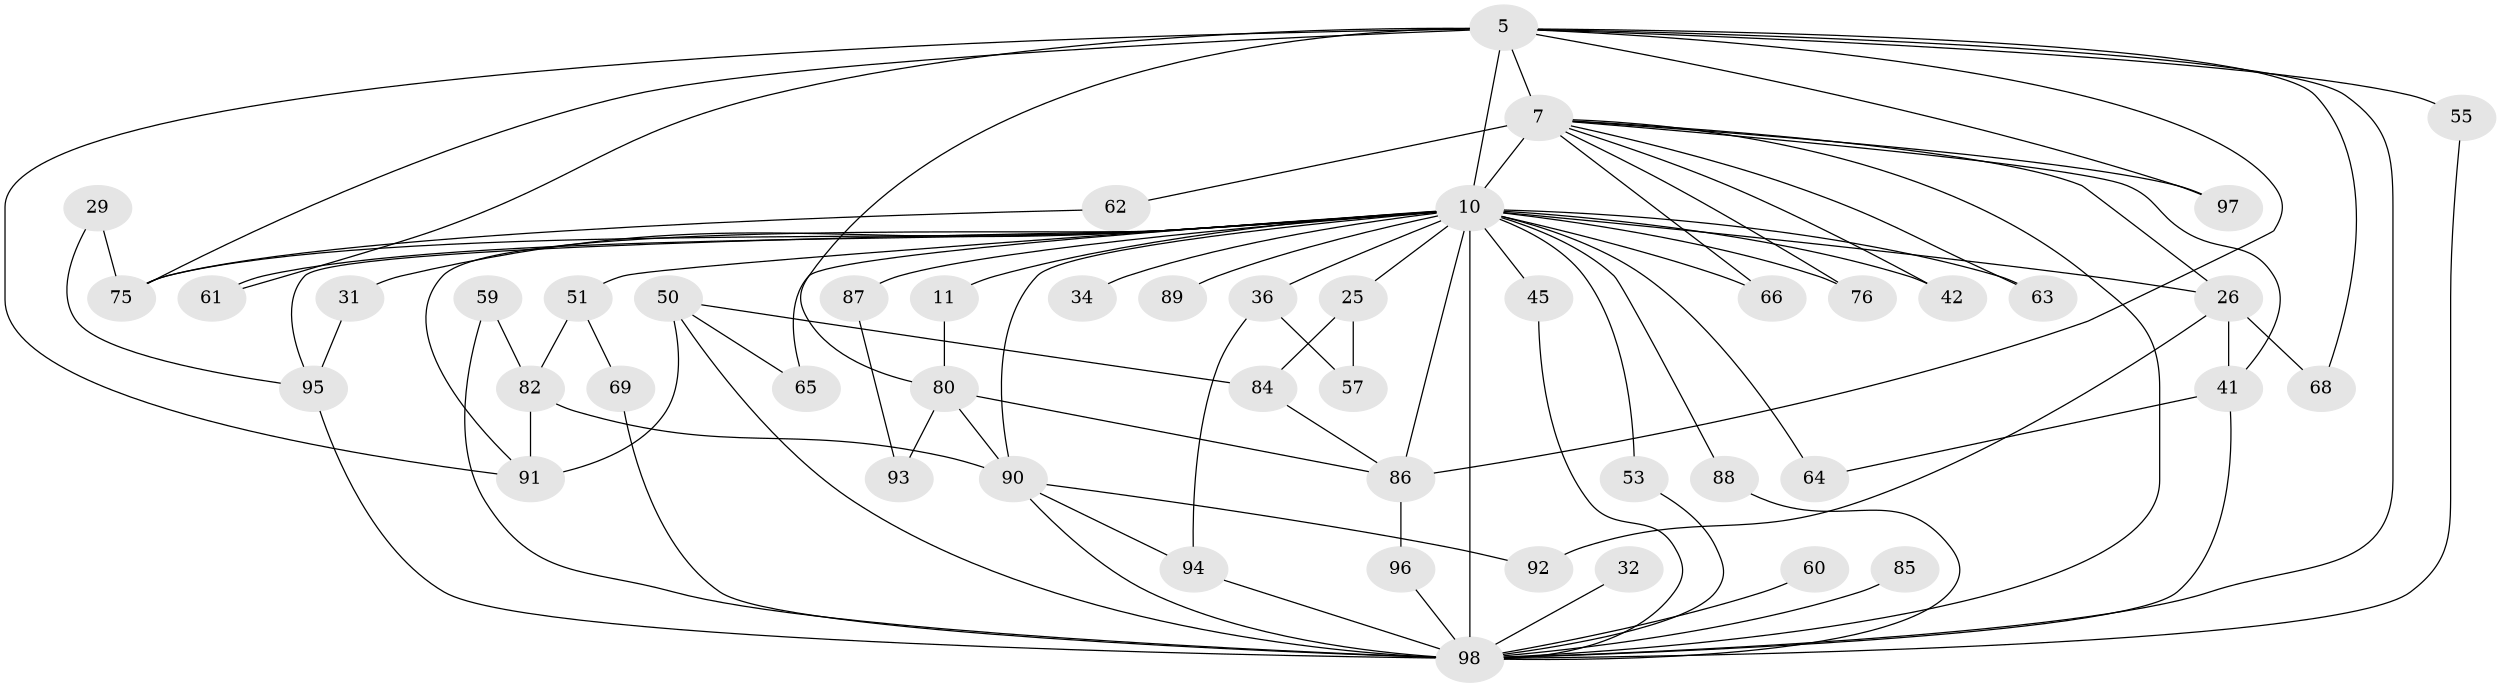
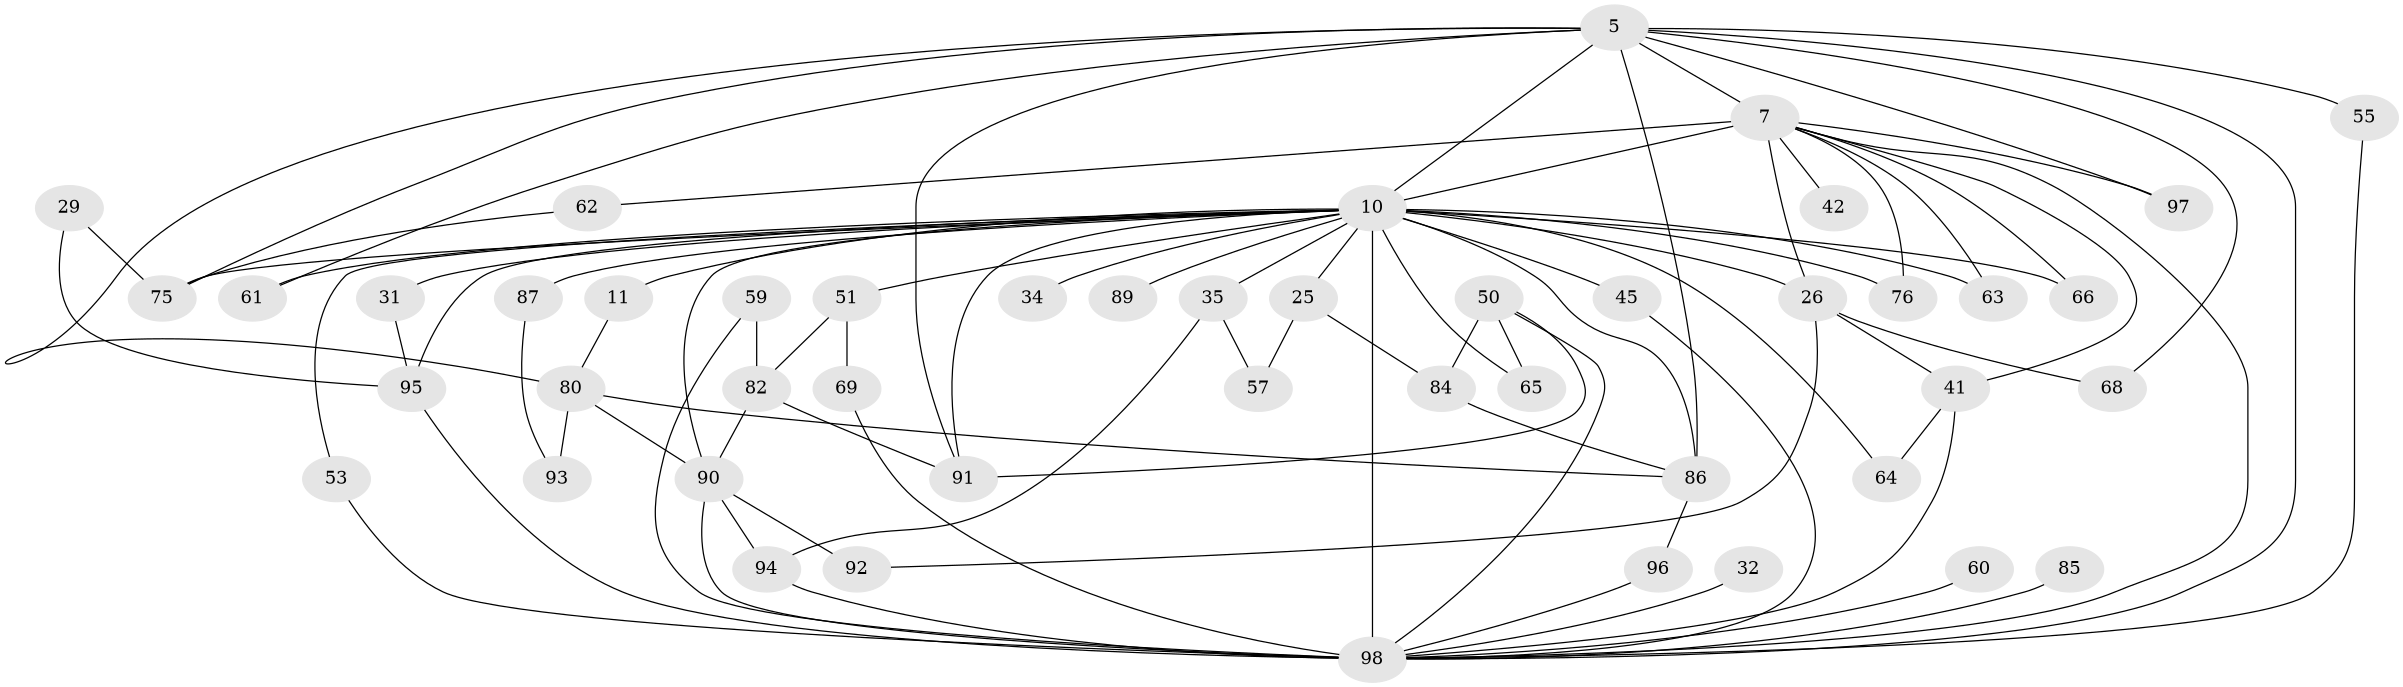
  graph {
    node [color=gray90 style=filled]
    5 [super="+1"]
    7 [super="+3"]
    10 [super="+6+9"]
    55
    61
    68
    75 [super="+28"]
    80 [super="+14+44+77"]
    86 [super="+52+47"]
    91 [super="+81+23+16"]
    97
    98 [super="+36+56+73+71"]
    26 [super="+24+22"]
    41 [super="+20"]
    42
    62
    63 [super="+15+54"]
    66
    76
    11
    25 [super="+18"]
    31 [super="+27"]
    34
-   35 [label=36]
+   35
    45 [super="+40"]
    51
    53
    64 [super="+58+48"]
    65
    87 [super="+79"]
-   88
    89
    90 [super="+39+78+83"]
    95 [super="+70"]
    93
    96
    92
    57
    84 [super="+72"]
    94 [super="+74"]
    69 [super="+67"]
    82 [super="+17"]
    29
    32
    50 [super="+19+30"]
    59
    60
    85
    5 -- 7 [weight=4]
    5 -- 10 [weight=8]
    5 -- 55
    5 -- 61
    5 -- 68
    5 -- 75 [weight=2]
    5 -- 80
    5 -- 86 [weight=2]
    5 -- 91 [weight=2]
    5 -- 97
    5 -- 98 [weight=5]
    7 -- 10 [weight=8]
    7 -- 97
    7 -- 98 [weight=4]
    7 -- 26
    7 -- 41
    7 -- 42
    7 -- 62
    7 -- 63
    7 -- 66
    7 -- 76
    10 -- 61
    10 -- 75
    10 -- 86 [weight=4]
    10 -- 91 [weight=3]
    10 -- 98 [weight=15]
    10 -- 26 [weight=4]
-   10 -- 42
    10 -- 63 [weight=3]
    10 -- 66
    10 -- 76
    10 -- 11 [weight=2]
    10 -- 25 [weight=2]
    10 -- 31 [weight=3]
    10 -- 34 [weight=2]
    10 -- 35 [weight=2]
    10 -- 45 [weight=2]
    10 -- 51
    10 -- 53
    10 -- 64 [weight=3]
    10 -- 65
    10 -- 87 [weight=3]
-   10 -- 88
    10 -- 89 [weight=2]
    10 -- 90 [weight=4]
    10 -- 95
    55 -- 98
    80 -- 86
    80 -- 90
    80 -- 93
    86 -- 96
    26 -- 68
    26 -- 41
    26 -- 92
    41 -- 98
    41 -- 64
    62 -- 75
    11 -- 80
    25 -- 57
    25 -- 84
    31 -- 95
    35 -- 57
    35 -- 94
    45 -- 98
    51 -- 69 [weight=2]
    51 -- 82
    53 -- 98
    87 -- 93
-   88 -- 98
    90 -- 98
    90 -- 92
    90 -- 94
    95 -- 98
    96 -- 98
    84 -- 86
    94 -- 98
    69 -- 98
    82 -- 91 [weight=2]
    82 -- 90
    29 -- 75
    29 -- 95
    32 -- 98 [weight=2]
    50 -- 91 [weight=2]
    50 -- 98 [weight=2]
    50 -- 65
    50 -- 84
    59 -- 98
    59 -- 82
    60 -- 98 [weight=2]
    85 -- 98
  }
